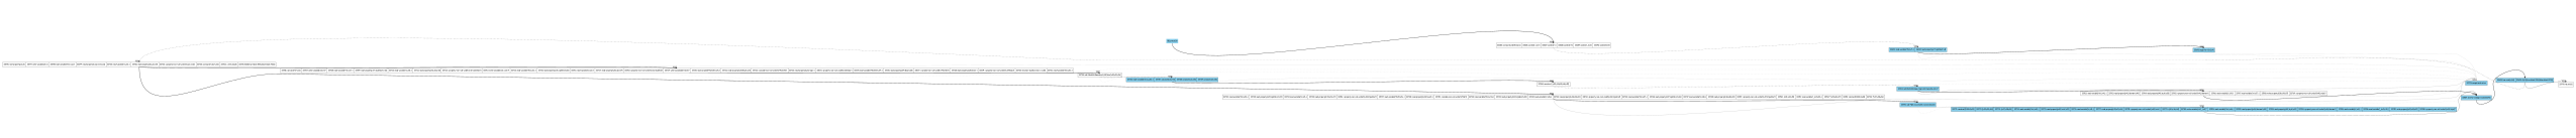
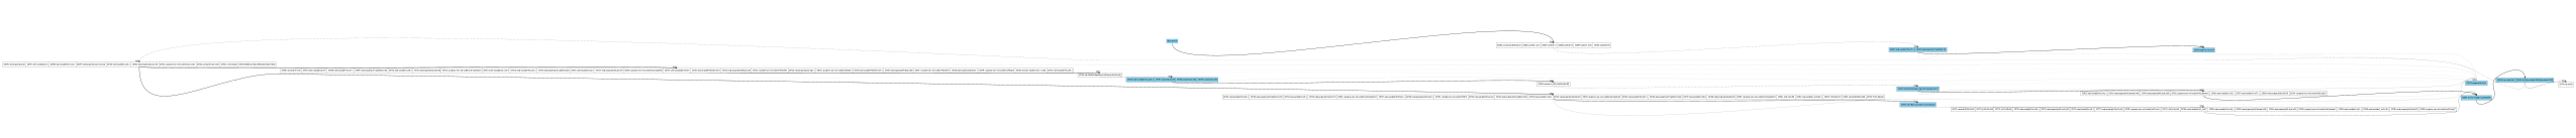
  digraph {
    fontname="IBM Plex Sans"
    rankdir=LR
    node [fillcolor=skyblue fontname="IBM Plex Sans" shape=record style=filled]
    edge [fontname="IBM Plex Sans" headport=n style=bold tailport=s]
    n1 [label=BB_entry630 shape=none]
    n2 [fillcolor=white label="{33685: constant[undefined,v1]|33686: vardecl['_6c3']|33687: vardecl['s']|33688: vardecl['m']|33689: vardecl['_6c6']|33690: vardecl['end']}"]
    n3 [label="{33691: read-variable['this',v7,-]|33692: read-property[v7,'styleStart',v3]}"]
    n4 [label="{33693: begin-for-in[v3,v4]}"]
    n5 [label="{33791: exceptional-return}"]
    n6 [label="{33694: has-next[v4,v5]|33695: if[v5](true-block:9204,false-block:9215)}"]
    n7 [fillcolor=white label="{33696: next-property[v4,v6]|33697: write-variable[v6,'s']|33698: read-variable['this',v12,-]|33699: read-property[v12,'units',v11]|33700: read-variable['s',v13,-]|33701: read-property[v11,v13,v9]|33702: \<property-non-null-undef\>[v12,'units']|33703: constant[\"color\",v10]|33704: ==[v9,v10,v8]|33705: if[v8](true-block:9205,false-block:9206)}"]
    n8 [fillcolor=white label="{33790: return[v1]}"]
    n9 [fillcolor=white label="{33706: constant[\"#\",v14]|33707: write-variable[v14,'m']*|33708: read-variable['this',v17,-]|33709: read-property[v17,'styleStart',v16]|33710: read-variable['s',v18,-]|33711: read-property[v16,v18,v15]|33712: \<property-non-null-undef\>[v17,'styleStart']|33713: write-variable[v15,'_6c6']*|33714: read-variable['this',v21,-]|33715: read-property[v21,'styleEnd',v20]|33716: read-variable['s',v22,-]|33717: read-property[v20,v22,v19]|33718: \<property-non-null-undef\>[v21,'styleEnd']|33719: write-variable[v19,'end']*|33720: read-variable['MochiKit',v25,-]|33721: read-property[v25,'Base',v24]|33722: \<variable-non-null-undef\>['MochiKit']|33723: read-property[v24,'map',-]|33724: \<property-non-null-undef\>[v25,'Base']|33725: read-variable['MochiKit',v29,-]|33726: read-property[v29,'Base',v28]|33727: \<variable-non-null-undef\>['MochiKit']|33728: read-property[v28,'bind',-]|33729: \<property-non-null-undef\>[v29,'Base']|33730: function-expr[function ( i ),v30]|33731: read-variable['this',v31,-]}"]
    n10 [fillcolor=white label="{33732: read-variable['this',v20,-]|33733: read-property[v20,'styleStart',v19]|33734: read-variable['s',v21,-]|33735: read-property[v19,v21,v17]|33736: \<property-non-null-undef\>[v20,'styleStart']|33737: read-variable['Math',v25,-]|33738: read-property[v25,'round',-]|33739: \<variable-non-null-undef\>['Math']|33740: read-variable['this',v34,-]|33741: read-property[v34,'styleEnd',v33]|33742: read-variable['s',v35,-]|33743: read-property[v33,v35,v31]|33744: \<property-non-null-undef\>[v34,'styleEnd']|33745: read-variable['this',v37,-]|33746: read-property[v37,'styleStart',v36]|33747: read-variable['s',v38,-]|33748: read-property[v36,v38,v32]|33749: \<property-non-null-undef\>[v37,'styleStart']|33750: -[v31,v32,v29]|33751: read-variable['_6c2',v30,-]|33752: *[v29,v30,v27]|33753: constant[1000.0,v28]|33754: *[v27,v28,v26]}"]
    n11 [fillcolor=white label="{33755: call-MochiKit.Base.bind [v28,'bind',v30,v31,v26]}"]
    n12 [label="{33770: call-Math.round [v25,'round',v26,v22]}"]
    n13 [label="{33756: read-variable['Array',v33,-]|33757: constant[0.0,v34]|33758: constant[1.0,v35]|33759: constant[2.0,v36]}"]
-   n14 [label="{33771: constant[1000.0,v23]|33772: /[v22,v23,v18]|33773: +[v17,v18,v15]|33774: read-variable['this',v40,-]|33775: read-property[v40,'units',v39]|33776: read-variable['s',v41,-]|33777: read-property[v39,v41,v16]|33778: \<property-non-null-undef\>[v40,'units']|33779: +[v15,v16,v14]|33780: write-variable[v14,'_6c3']*|33781: read-variable['this',v46,-]|33782: read-property[v46,'element',v45]|33783: read-property[v45,'style',v43]|33784: \<property-non-null-undef\>[v46,'element']|33785: read-variable['s',v44,-]|33786: read-variable['_6c3',v42,-]|33787: write-property[v43,v44,v42]|33788: \<property-non-null-undef\>[v45,'style']*}"]
+   n14 [fillcolor=white label="{33771: constant[1000.0,v23]|33772: /[v22,v23,v18]|33773: +[v17,v18,v15]|33774: read-variable['this',v40,-]|33775: read-property[v40,'units',v39]|33776: read-variable['s',v41,-]|33777: read-property[v39,v41,v16]|33778: \<property-non-null-undef\>[v40,'units']|33779: +[v15,v16,v14]|33780: write-variable[v14,'_6c3']*|33781: read-variable['this',v46,-]|33782: read-property[v46,'element',v45]|33783: read-property[v45,'style',v43]|33784: \<property-non-null-undef\>[v46,'element']|33785: read-variable['s',v44,-]|33786: read-variable['_6c3',v42,-]|33787: write-property[v43,v44,v42]|33788: \<property-non-null-undef\>[v45,'style']*}"]
    n15 [fillcolor=white label="{33760: construct [-,v33,v34,v35,v36,v32]}"]
    n16 [label="{33789: end-for-in(begin-node:33693)}"]
    n17 [label="{33761: call-MochiKit.Base.map [v24,'map',v26,v32,-]*}"]
    n18 [fillcolor=white label="{33762: read-variable['this',v41,-]|33763: read-property[v41,'element',v40]|33764: read-property[v40,'style',v38]|33765: \<property-non-null-undef\>[v41,'element']|33766: read-variable['s',v39,-]|33767: read-variable['m',v37,-]|33768: write-property[v38,v39,v37]|33769: \<property-non-null-undef\>[v40,'style']*}"]
    n1 -> n2 [headlabel="    9200"]
    n2 -> n3 [headlabel="      9201" style=dashed]
    n3 -> n4 [headlabel="      9202"]
    n3 -> n5 [color=gray headlabel="      9216" style=solid]
    n4 -> n5 [color=gray style=solid]
    n6 -> n7 [headlabel="      9204" style=dashed]
    n6 -> n8 [headlabel="      9215" style=solid]
    n7 -> n5 [color=gray style=solid]
    n7 -> n9 [headlabel="      9205"]
    n7 -> n10 [headlabel="      9206"]
    n9 -> n5 [color=gray style=dashed]
    n9 -> n11 [headlabel="      9207"]
    n10 -> n5 [color=gray]
    n10 -> n12 [headlabel="      9212"]
    n11 -> n5 [color=gray style=dashed]
    n11 -> n13 [headlabel="      9208" style=dashed]
    n12 -> n5 [color=gray style=dashed]
    n12 -> n14 [headlabel="      9213" style=solid]
    n13 -> n5 [color=gray style=solid]
    n13 -> n15 [headlabel="      9209"]
    n14 -> n5 [color=gray style=dashed]
    n14 -> n16 [style=solid]
    n15 -> n5 [color=gray style=dashed]
    n15 -> n17 [headlabel="      9210" style=dashed]
    n16 -> n6
    n17 -> n5 [color=gray]
    n17 -> n18 [headlabel="      9211"]
    n18 -> n5 [color=gray style=solid]
    n18 -> n16 [headlabel="      9214"]
  }
